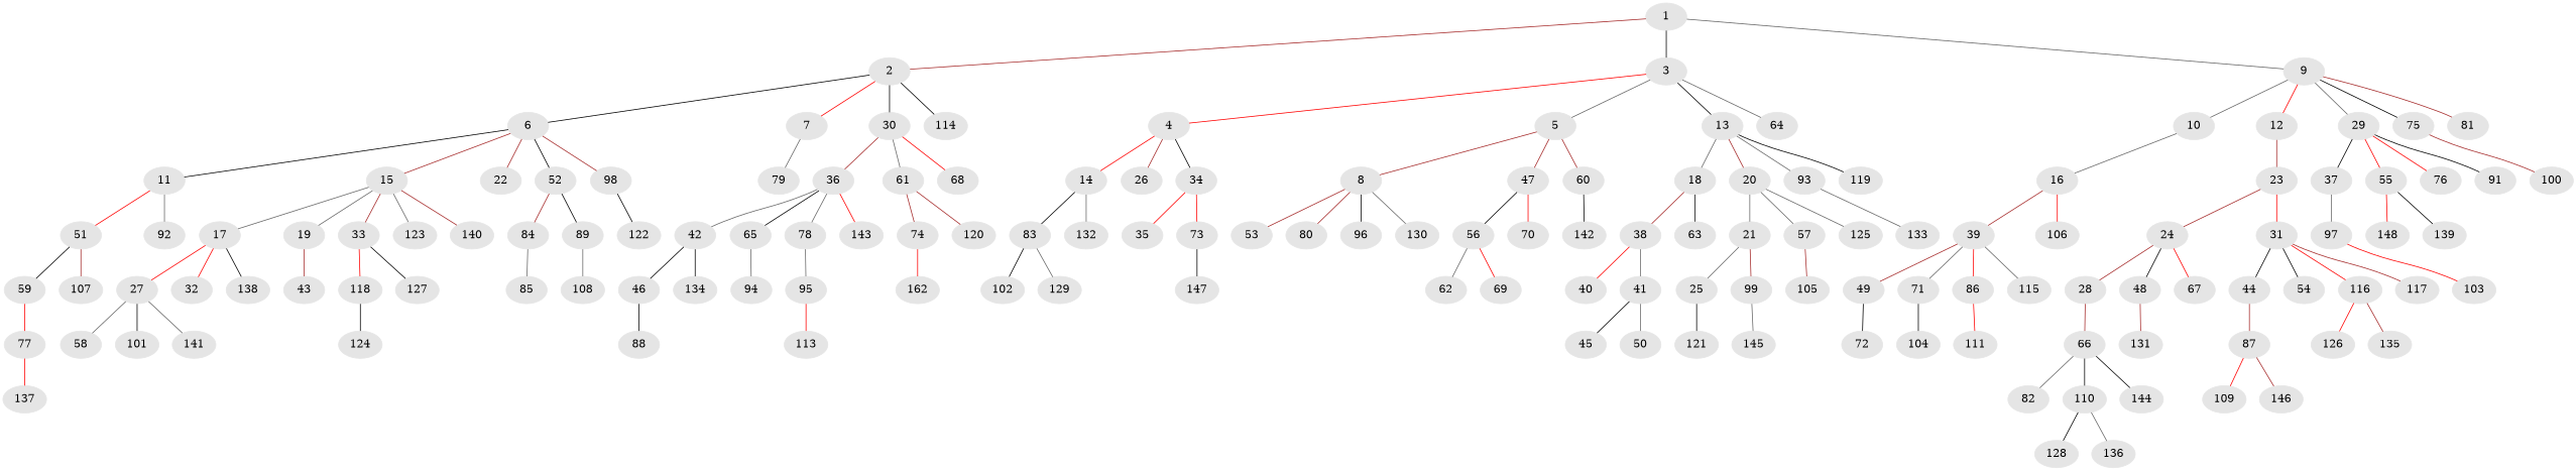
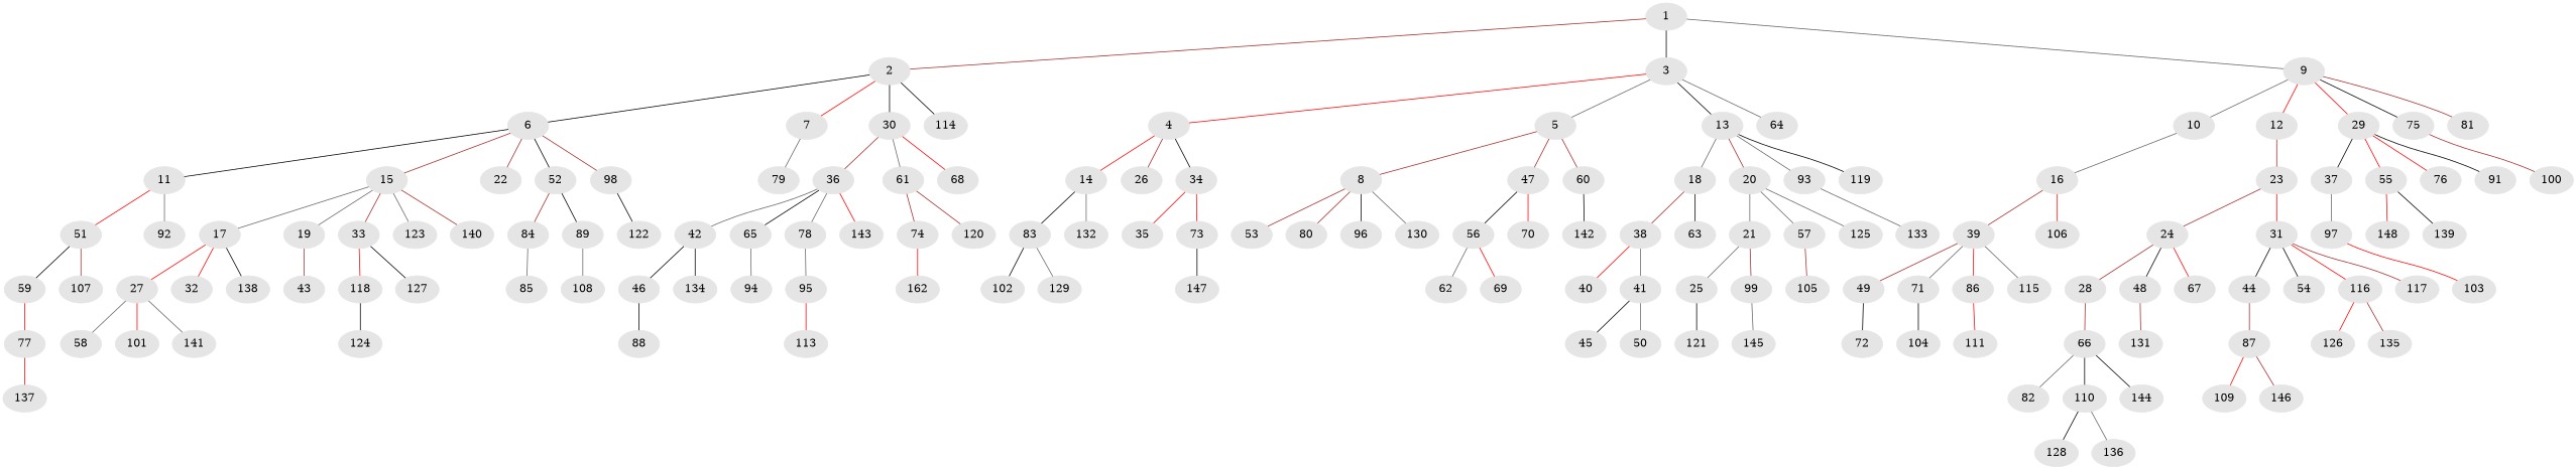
  graph {
    node [color=gray90 style=filled]
    edge [color=black]
    1
    2
    3
    9
    6
    7
    30
    114
    4
    5
    13
    64
    10
    12
    29
    75
    81
    11
    15
    22
    52
    98
    79
    36
    61
    68
    14
    26
    34
    8
    47
    60
    18
    20
    93
    119
    83
    132
    35
    73
    53
    80
    96
    130
    56
    70
    142
    51
    92
    17
    19
    33
    123
    140
    84
    89
    122
    16
    23
    37
    55
    76
    91
    100
    39
    106
    59
    107
    24
    31
    38
    63
    21
    57
    125
    133
    102
    129
    27
    32
    138
    43
    118
    127
    49
    71
    86
    115
    58
    101
    141
    40
    41
    25
    99
    105
    121
    145
    28
    48
    67
    44
    54
    116
    117
    66
    131
    82
    110
    144
    97
    148
    139
    42
    65
    78
    143
    74
    120
    87
    126
    135
    124
    147
    46
    134
    94
    95
    103
    45
    50
    72
    104
    111
    88
    109
    146
    62
    69
    77
    85
    108
    137
    n144 [label=162]
    128
    136
    113
    1 -- 2 [color=brown]
    1 -- 3
    1 -- 9 [color=gray40]
    2 -- 6
    2 -- 7 [color=red]
    2 -- 30
    2 -- 114
    3 -- 4 [color=red]
    3 -- 5 [color=gray40]
    3 -- 13
    3 -- 64 [color=gray40]
    9 -- 10 [color=gray40]
    9 -- 12 [color=red]
-   9 -- 29 [color=gray40]
+   9 -- 29 [color=red]
    9 -- 75
    9 -- 81 [color=brown]
    6 -- 11
    6 -- 15 [color=brown]
    6 -- 22 [color=brown]
    6 -- 52
    6 -- 98 [color=brown]
    7 -- 79 [color=gray40]
    30 -- 36 [color=brown]
    30 -- 61 [color=gray40]
    30 -- 68 [color=red]
    4 -- 14 [color=red]
    4 -- 26 [color=brown]
    4 -- 34
    5 -- 8 [color=brown]
    5 -- 47 [color=brown]
    5 -- 60 [color=brown]
    13 -- 18 [color=gray40]
    13 -- 20 [color=brown]
    13 -- 93 [color=gray40]
    13 -- 119
    10 -- 16 [color=gray40]
    12 -- 23 [color=brown]
    29 -- 37
    29 -- 55 [color=red]
    29 -- 76 [color=red]
    29 -- 91
    75 -- 100 [color=brown]
    11 -- 51 [color=red]
    11 -- 92 [color=gray40]
    15 -- 17 [color=gray40]
    15 -- 19 [color=gray40]
    15 -- 33 [color=brown]
    15 -- 123 [color=gray40]
    15 -- 140 [color=brown]
    52 -- 84 [color=brown]
    52 -- 89
    98 -- 122
    36 -- 42 [color=gray40]
    36 -- 65
    36 -- 78 [color=gray40]
    36 -- 143 [color=red]
    61 -- 74 [color=brown]
    61 -- 120 [color=brown]
    14 -- 83
    14 -- 132 [color=gray40]
    34 -- 35 [color=red]
    34 -- 73 [color=red]
    8 -- 53 [color=brown]
    8 -- 80 [color=brown]
    8 -- 96
    8 -- 130 [color=gray40]
    47 -- 56
    47 -- 70 [color=red]
    60 -- 142
    18 -- 38 [color=brown]
    18 -- 63
    20 -- 21 [color=gray40]
    20 -- 57 [color=gray40]
    20 -- 125 [color=gray40]
    93 -- 133 [color=gray40]
    83 -- 102
    83 -- 129 [color=gray40]
    73 -- 147
    56 -- 62 [color=gray40]
    56 -- 69 [color=red]
    51 -- 59
    51 -- 107 [color=brown]
    17 -- 27 [color=red]
    17 -- 32 [color=red]
    17 -- 138
    19 -- 43 [color=brown]
    33 -- 118 [color=red]
    33 -- 127
    84 -- 85 [color=gray40]
    89 -- 108 [color=gray40]
    16 -- 39 [color=brown]
    16 -- 106 [color=red]
    23 -- 24 [color=brown]
    23 -- 31 [color=red]
    37 -- 97 [color=gray40]
    55 -- 148 [color=red]
    55 -- 139
    39 -- 49 [color=brown]
    39 -- 71 [color=gray40]
    39 -- 86 [color=red]
    39 -- 115 [color=gray40]
    59 -- 77 [color=red]
    24 -- 28 [color=brown]
    24 -- 48
    24 -- 67 [color=red]
    31 -- 44
    31 -- 54
    31 -- 116 [color=red]
    31 -- 117 [color=brown]
    38 -- 40 [color=red]
    38 -- 41 [color=gray40]
    21 -- 25 [color=gray40]
    21 -- 99 [color=brown]
    57 -- 105 [color=brown]
    27 -- 58 [color=gray40]
-   27 -- 101
+   27 -- 101 [color=red]
    27 -- 141 [color=gray40]
    118 -- 124
    49 -- 72
    71 -- 104
    86 -- 111 [color=red]
    41 -- 45
    41 -- 50 [color=gray40]
    25 -- 121
    99 -- 145 [color=gray40]
    28 -- 66 [color=brown]
    48 -- 131 [color=brown]
    44 -- 87 [color=brown]
    116 -- 126 [color=red]
    116 -- 135 [color=brown]
    66 -- 82 [color=gray40]
    66 -- 110
    66 -- 144
    110 -- 128
    110 -- 136 [color=gray40]
    97 -- 103 [color=red]
    42 -- 46
    42 -- 134
    65 -- 94 [color=gray40]
    78 -- 95 [color=gray40]
    74 -- n144 [color=red]
    87 -- 109 [color=red]
    87 -- 146 [color=brown]
    46 -- 88
    95 -- 113 [color=red]
    77 -- 137 [color=red]
  }
